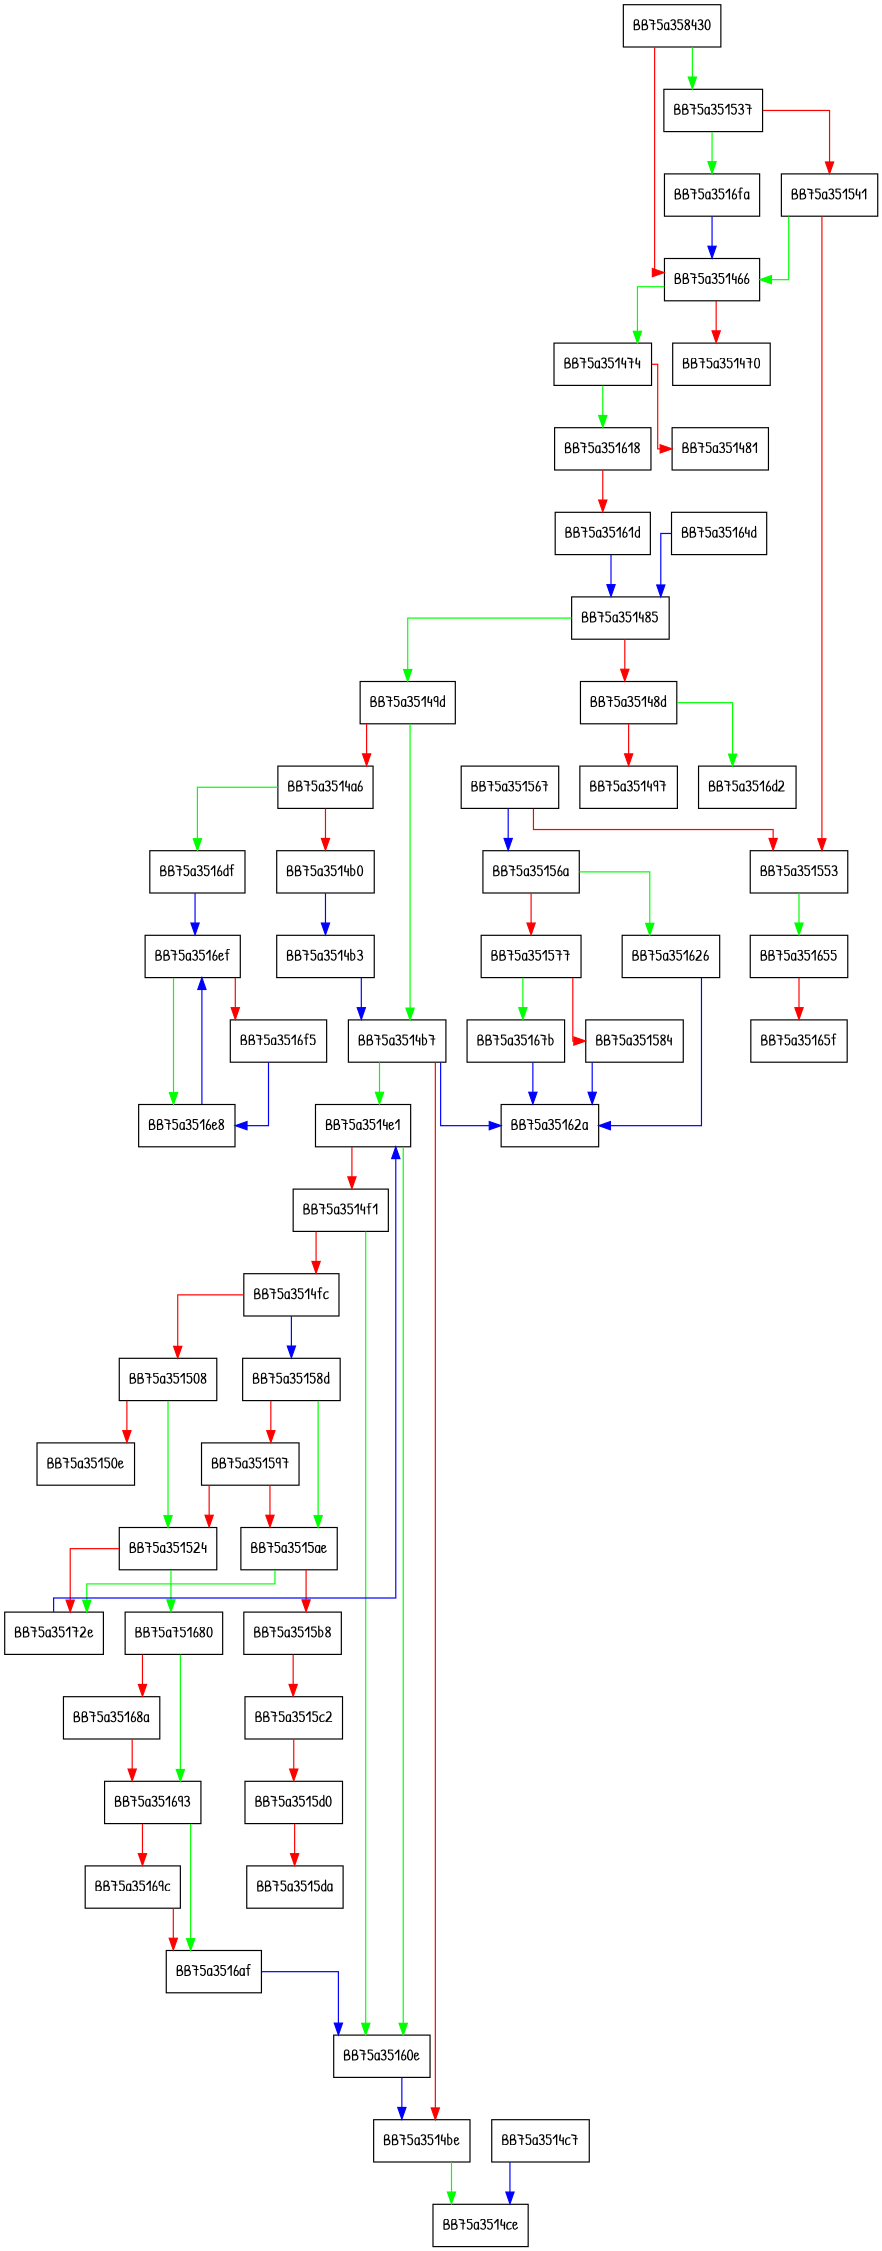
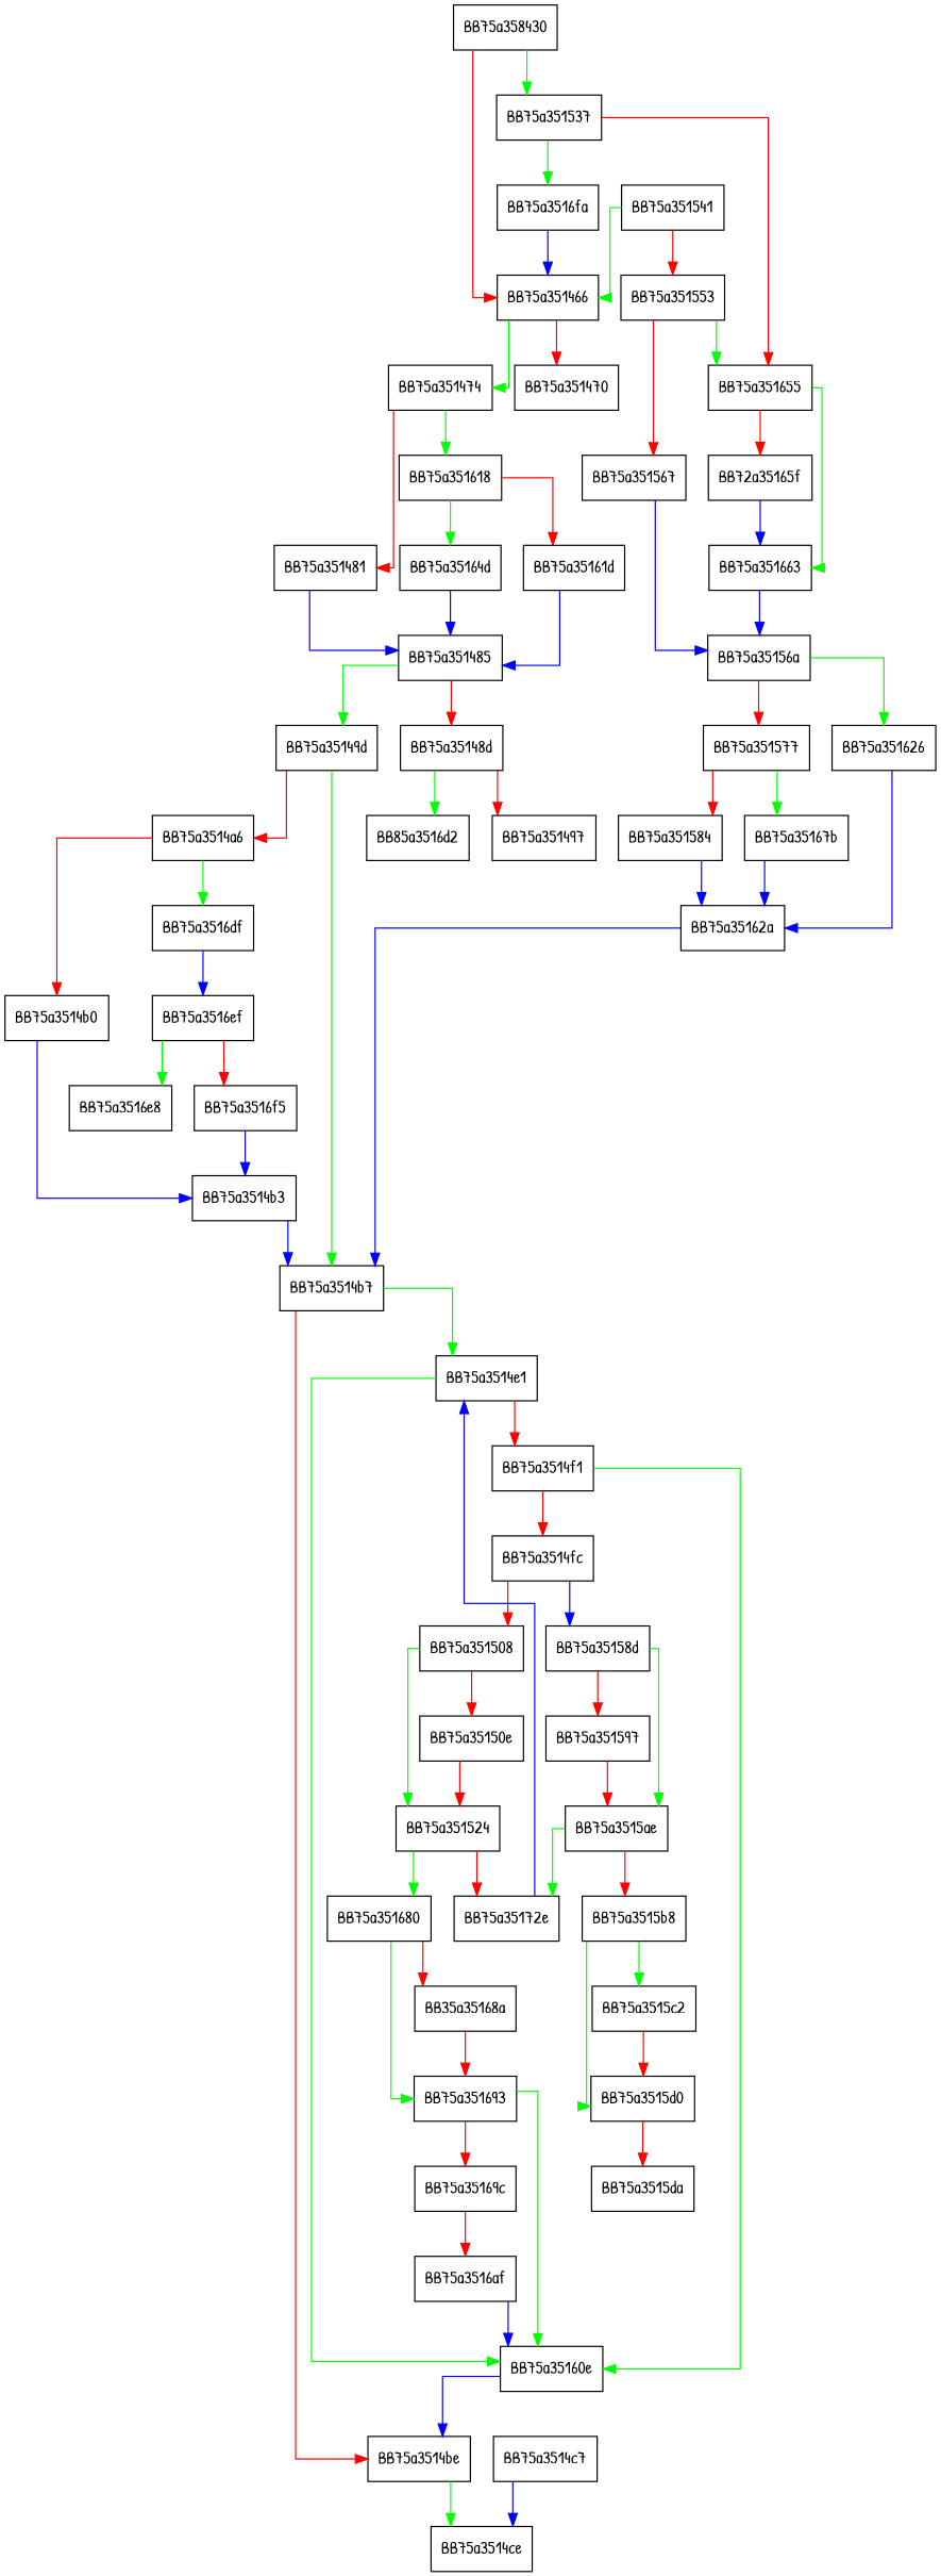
  digraph {
    fontname="Patrick Hand"
    splines=ortho
    node [fontname="Patrick Hand" shape=box]
    edge [color=red fontname="Patrick Hand"]
    n1 [label=BB75a358430]
    BB75a351537
    BB75a351466
    BB75a3516fa
    BB75a351541
    BB75a351474
    BB75a351470
    BB75a351553
    BB75a351618
    BB75a351481
    BB75a35164d
    BB75a35161d
    BB75a351485
    BB75a35149d
    BB75a35148d
    BB75a3514b7
    BB75a3514a6
-   BB75a3516d2
+   BB75a3516d2 [label=BB85a3516d2]
    BB75a351497
    BB75a3514e1
    BB75a3514be
    BB75a3516df
    BB75a3514b0
    BB75a35160e
    BB75a3514f1
    BB75a3514ce
    BB75a3516ef
    BB75a3514b3
    BB75a3516e8
    BB75a3516f5
    BB75a3514fc
    BB75a3514c7
    BB75a35158d
    BB75a351508
    BB75a3515ae
    BB75a351597
    BB75a351524
    BB75a35150e
    n39 [label=BB75a35172e]
    BB75a3515b8
-   BB75a351680 [label=BB75a751680]
+   BB75a351680
    BB75a351693
-   BB75a35168a
+   BB75a35168a [label=BB35a35168a]
    BB75a3516af
    BB75a35169c
    BB75a351655
    BB75a351567
-   BB75a35165f
+   BB75a351663
+   BB75a35165f [label=BB72a35165f]
    BB75a35156a
    BB75a351626
    BB75a351577
    BB75a35162a
    BB75a35167b
    BB75a351584
    BB75a3515d0
    BB75a3515c2
    BB75a3515da
    n1 -> BB75a351537 [color=green]
    n1 -> BB75a351466
    BB75a351537 -> BB75a3516fa [color=green]
-   BB75a351537 -> BB75a351541
+   BB75a351537 -> BB75a351655
    BB75a351466 -> BB75a351474 [color=green]
    BB75a351466 -> BB75a351470
    BB75a3516fa -> BB75a351466 [color=blue]
    BB75a351541 -> BB75a351466 [color=green]
    BB75a351541 -> BB75a351553
    BB75a351474 -> BB75a351618 [color=green]
    BB75a351474 -> BB75a351481
    BB75a351553 -> BB75a351655 [color=green]
-   BB75a351567 -> BB75a351553
+   BB75a351553 -> BB75a351567
+   BB75a351618 -> BB75a35164d [color=green]
    BB75a351618 -> BB75a35161d
+   BB75a351481 -> BB75a351485 [color=blue]
    BB75a35164d -> BB75a351485 [color=blue]
    BB75a35161d -> BB75a351485 [color=blue]
    BB75a351485 -> BB75a35149d [color=green]
    BB75a351485 -> BB75a35148d
    BB75a35149d -> BB75a3514b7 [color=green]
    BB75a35149d -> BB75a3514a6
    BB75a35148d -> BB75a3516d2 [color=green]
    BB75a35148d -> BB75a351497
    BB75a3514b7 -> BB75a3514e1 [color=green]
    BB75a3514b7 -> BB75a3514be
    BB75a3514a6 -> BB75a3516df [color=green]
    BB75a3514a6 -> BB75a3514b0
    BB75a3514e1 -> BB75a35160e [color=green]
    BB75a3514e1 -> BB75a3514f1
    BB75a3514be -> BB75a3514ce [color=green]
    BB75a3516df -> BB75a3516ef [color=blue]
    BB75a3514b0 -> BB75a3514b3 [color=blue]
    BB75a35160e -> BB75a3514be [color=blue]
    BB75a3514f1 -> BB75a35160e [color=green]
    BB75a3514f1 -> BB75a3514fc
    BB75a3516ef -> BB75a3516e8 [color=green]
    BB75a3516ef -> BB75a3516f5
    BB75a3514b3 -> BB75a3514b7 [color=blue]
-   BB75a3516e8 -> BB75a3516ef [color=blue]
-   BB75a3516f5 -> BB75a3516e8 [color=blue]
+   BB75a3516f5 -> BB75a3514b3 [color=blue]
    BB75a3514fc -> BB75a35158d [color=blue]
    BB75a3514fc -> BB75a351508
    BB75a3514c7 -> BB75a3514ce [color=blue]
    BB75a35158d -> BB75a3515ae [color=green]
    BB75a35158d -> BB75a351597
    BB75a351508 -> BB75a351524 [color=green]
    BB75a351508 -> BB75a35150e
    BB75a3515ae -> n39 [color=green]
    BB75a3515ae -> BB75a3515b8
    BB75a351597 -> BB75a3515ae
    BB75a351524 -> n39
    BB75a351524 -> BB75a351680 [color=green]
-   BB75a351597 -> BB75a351524
+   BB75a35150e -> BB75a351524
    n39 -> BB75a3514e1 [color=blue]
-   BB75a3515b8 -> BB75a3515c2
+   BB75a3515b8 -> BB75a3515d0 [color=green]
+   BB75a3515b8 -> BB75a3515c2 [color=green]
    BB75a351680 -> BB75a351693 [color=green]
    BB75a351680 -> BB75a35168a
-   BB75a351693 -> BB75a3516af [color=green]
+   BB75a351693 -> BB75a35160e [color=green]
    BB75a351693 -> BB75a35169c
    BB75a35168a -> BB75a351693
    BB75a3516af -> BB75a35160e [color=blue]
    BB75a35169c -> BB75a3516af
+   BB75a351655 -> BB75a351663 [color=green]
    BB75a351655 -> BB75a35165f
    BB75a351567 -> BB75a35156a [color=blue]
+   BB75a351663 -> BB75a35156a [color=blue]
+   BB75a35165f -> BB75a351663 [color=blue]
    BB75a35156a -> BB75a351626 [color=green]
    BB75a35156a -> BB75a351577
    BB75a351626 -> BB75a35162a [color=blue]
    BB75a351577 -> BB75a35167b [color=green]
    BB75a351577 -> BB75a351584
-   BB75a3514b7 -> BB75a35162a [color=blue]
+   BB75a35162a -> BB75a3514b7 [color=blue]
    BB75a35167b -> BB75a35162a [color=blue]
    BB75a351584 -> BB75a35162a [color=blue]
    BB75a3515d0 -> BB75a3515da
    BB75a3515c2 -> BB75a3515d0
  }
